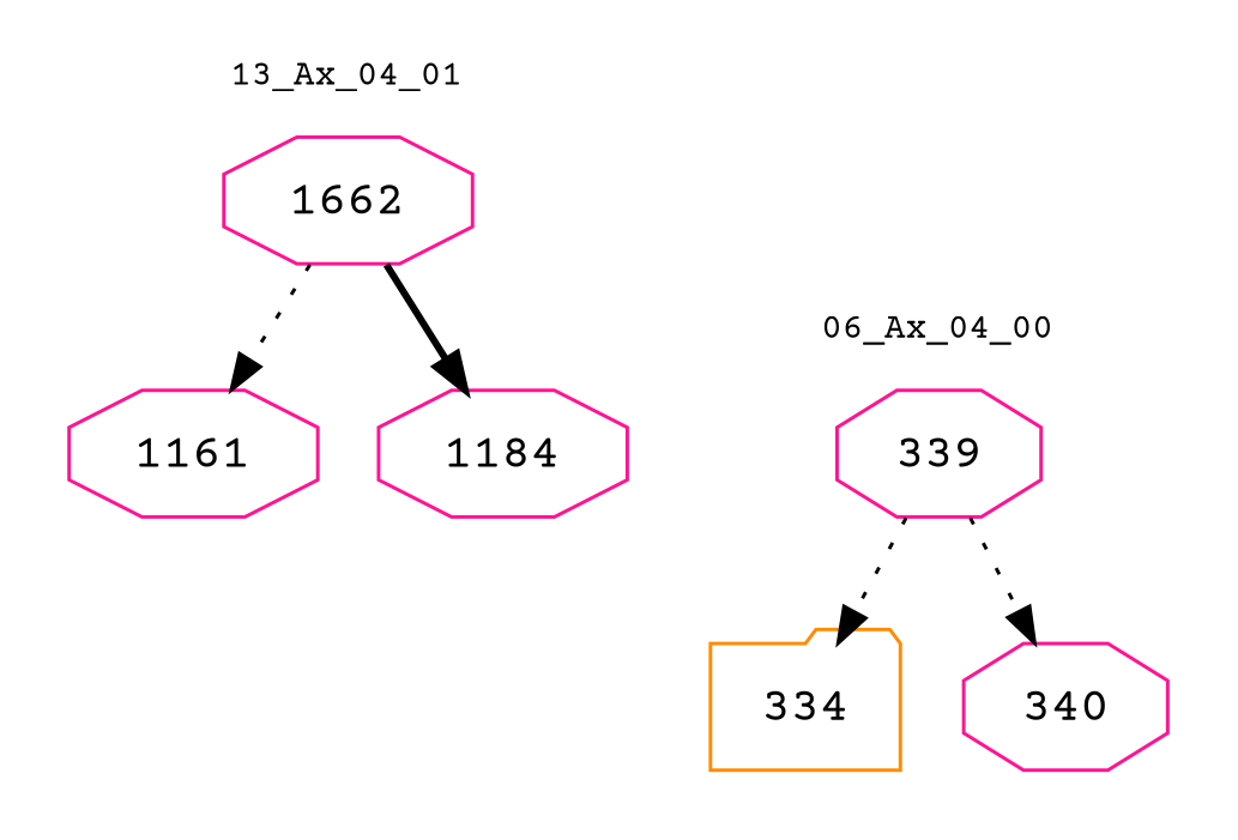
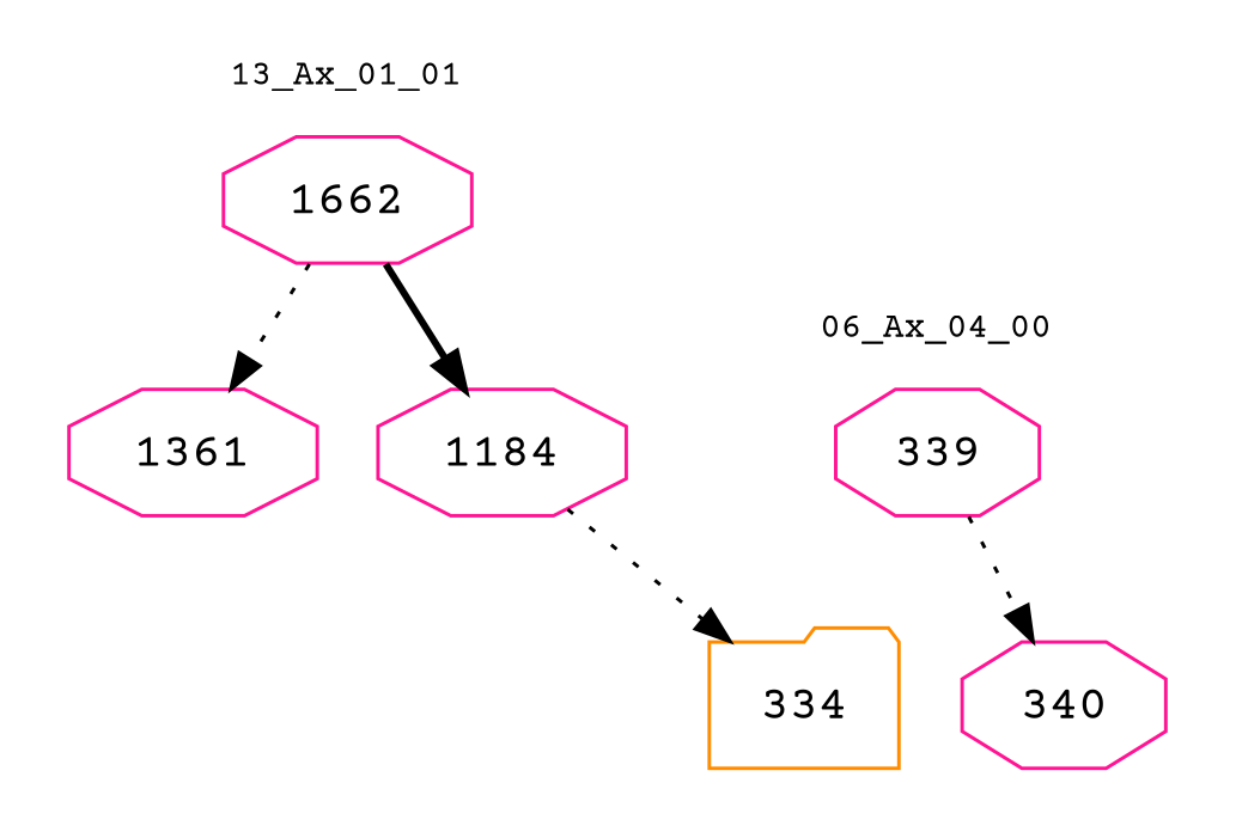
  digraph {
    fontname="Courier Prime"
    node [color=deeppink fontname="Courier Prime" shape=octagon]
    edge [color=black fontname="Courier Prime" style=dotted]
    n1 [label=1662]
-   n2 [label=1161]
+   n2 [label=1361]
    n3 [label=1184]
    n4 [label=339]
    n5 [color=darkorange label=334 shape=folder]
    n6 [label=340]
    subgraph cluster_1 {
      color=white
      fontsize=10
-     label="13_Ax_04_01"
+     label="13_Ax_01_01"
      n1
      n2
      n3
    }
    subgraph cluster_2 {
      color=white
      fontsize=10
      label="06_Ax_04_00"
      n4
      n5
      n6
    }
    n1 -> n2
    n1 -> n3 [style=bold]
-   n4 -> n5
+   n3 -> n5
    n4 -> n6
  }
